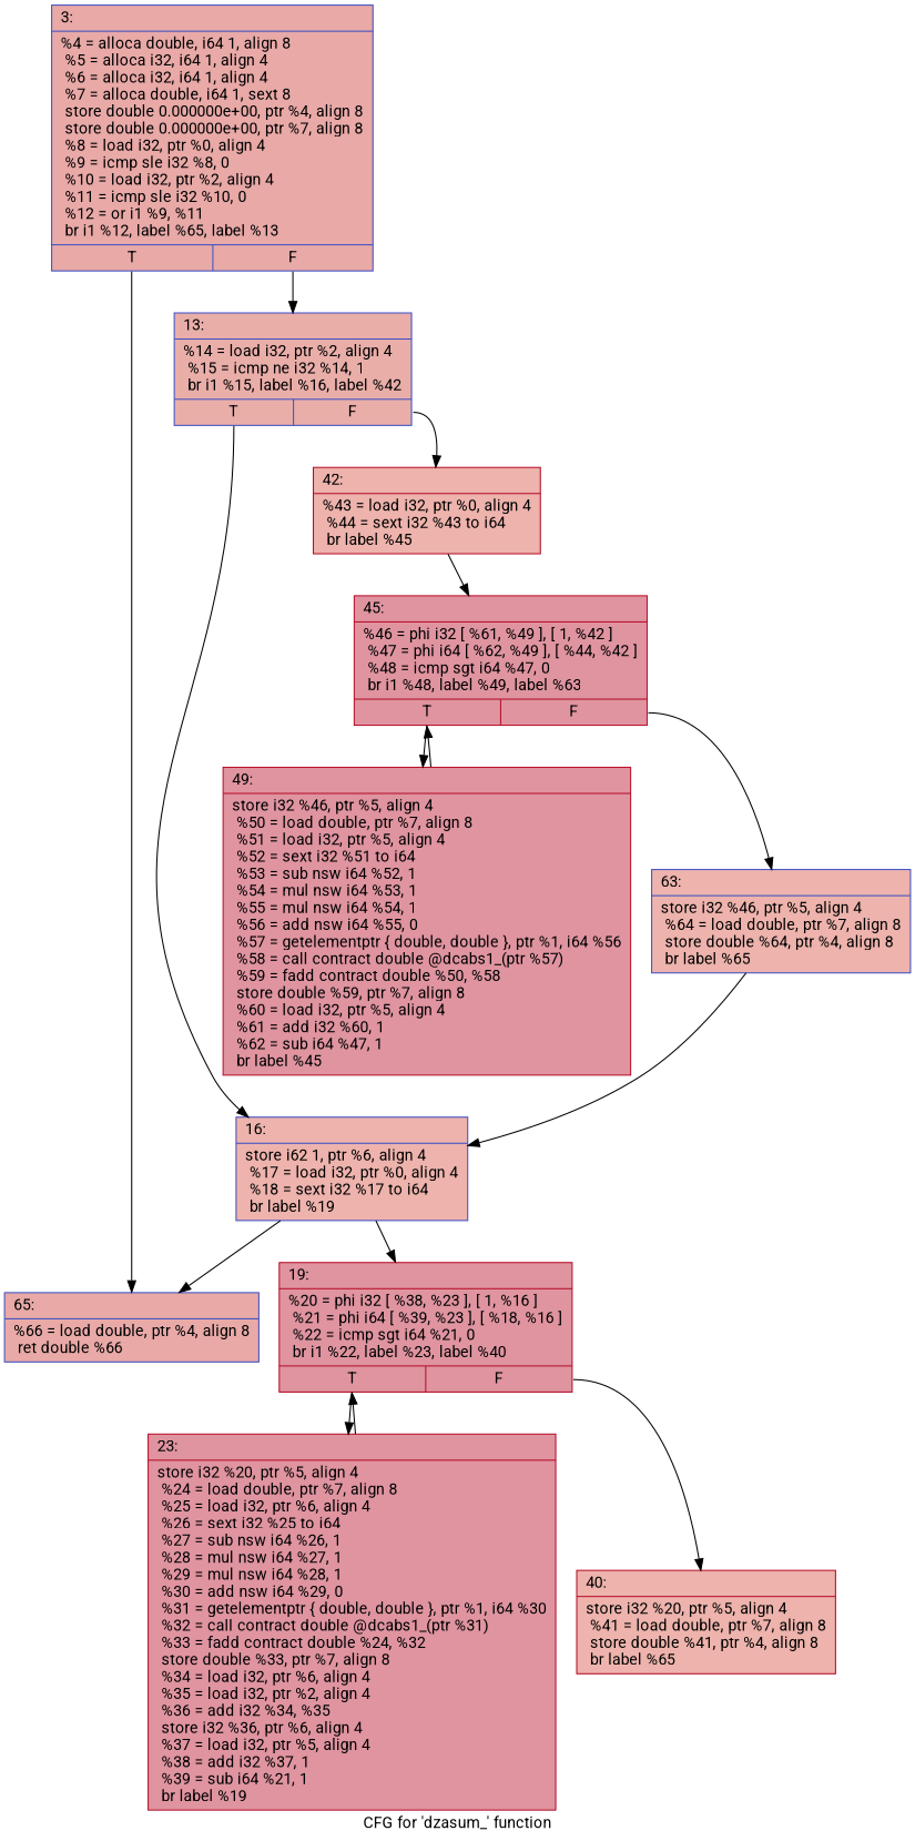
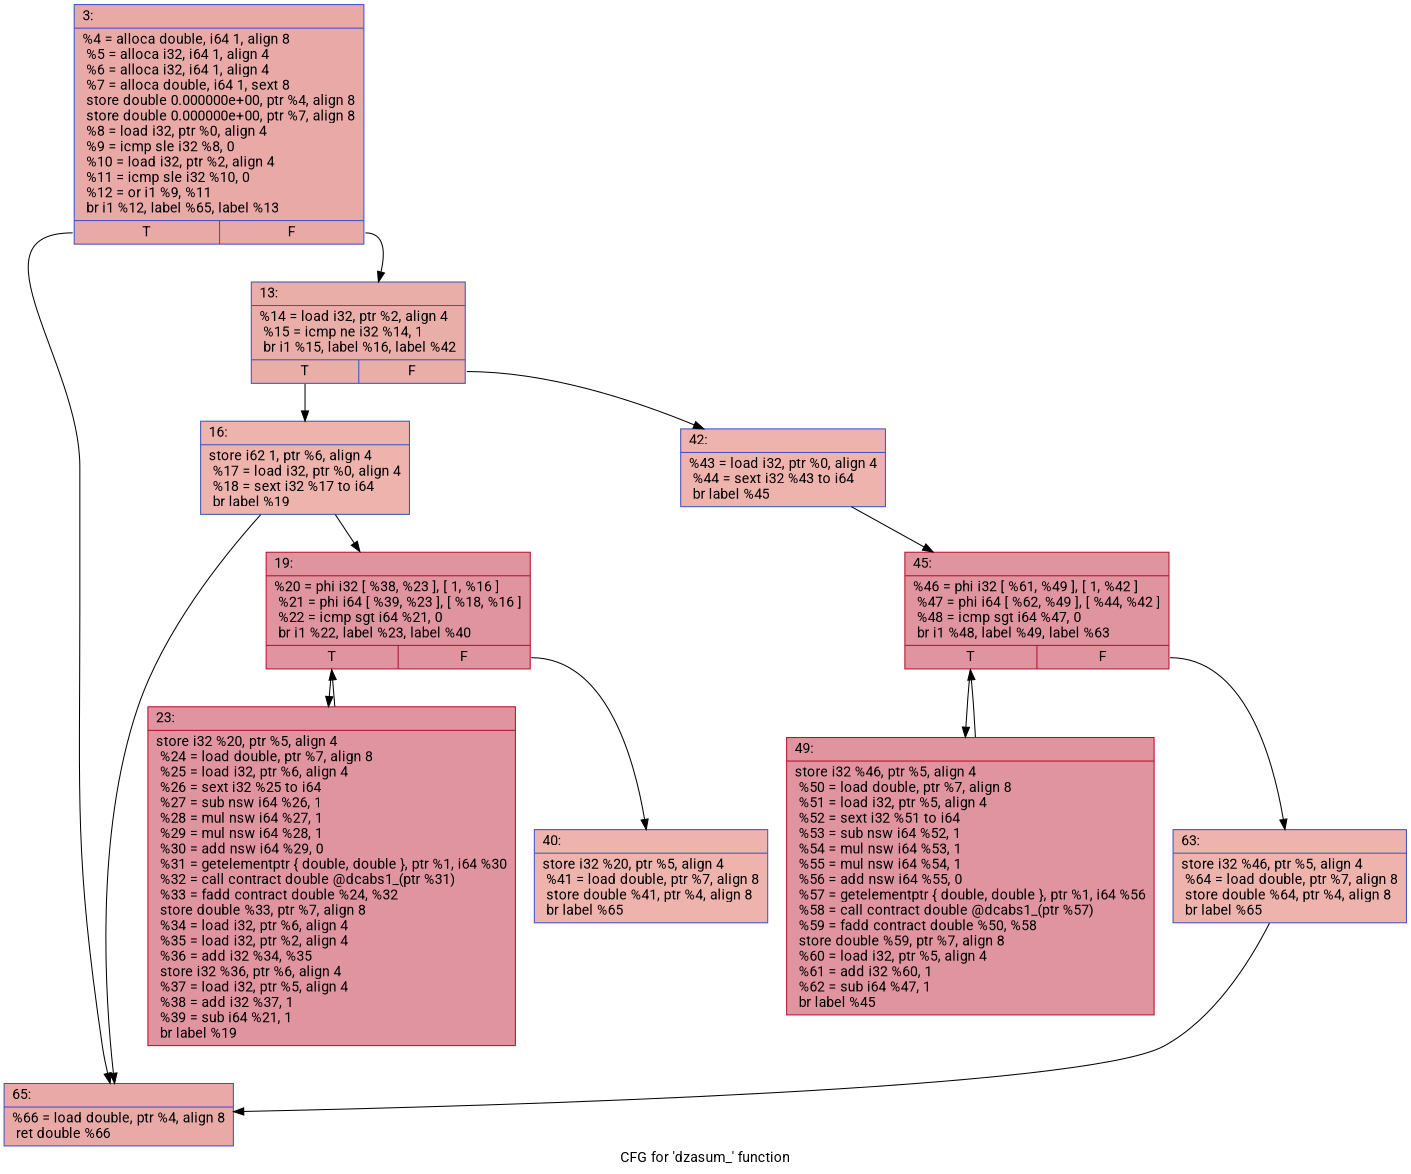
  digraph {
    fontname=Roboto
    label="CFG for 'dzasum_' function"
    node [color="#3d50c3ff" fillcolor="#d6524470" fontname=Roboto shape=record style=filled]
    edge [fontname=Roboto]
    n1 [fillcolor="#ca3b3770" label="{3:\l|  %4 = alloca double, i64 1, align 8\l  %5 = alloca i32, i64 1, align 4\l  %6 = alloca i32, i64 1, align 4\l  %7 = alloca double, i64 1, sext 8\l  store double 0.000000e+00, ptr %4, align 8\l  store double 0.000000e+00, ptr %7, align 8\l  %8 = load i32, ptr %0, align 4\l  %9 = icmp sle i32 %8, 0\l  %10 = load i32, ptr %2, align 4\l  %11 = icmp sle i32 %10, 0\l  %12 = or i1 %9, %11\l  br i1 %12, label %65, label %13\l|{<s0>T|<s1>F}}"]
    n2 [fillcolor="#ca3b3770" label="{65:\l|  %66 = load double, ptr %4, align 8\l  ret double %66\l}"]
    n3 [fillcolor="#d0473d70" label="{13:\l|  %14 = load i32, ptr %2, align 4\l  %15 = icmp ne i32 %14, 1\l  br i1 %15, label %16, label %42\l|{<s0>T|<s1>F}}"]
    n4 [label="{16:\l|  store i62 1, ptr %6, align 4\l  %17 = load i32, ptr %0, align 4\l  %18 = sext i32 %17 to i64\l  br label %19\l}"]
-   n5 [color="#b70d28ff" label="{42:\l|  %43 = load i32, ptr %0, align 4\l  %44 = sext i32 %43 to i64\l  br label %45\l}"]
+   n5 [label="{42:\l|  %43 = load i32, ptr %0, align 4\l  %44 = sext i32 %43 to i64\l  br label %45\l}"]
    n6 [color="#b70d28ff" fillcolor="#b70d2870" label="{19:\l|  %20 = phi i32 [ %38, %23 ], [ 1, %16 ]\l  %21 = phi i64 [ %39, %23 ], [ %18, %16 ]\l  %22 = icmp sgt i64 %21, 0\l  br i1 %22, label %23, label %40\l|{<s0>T|<s1>F}}"]
    n7 [color="#b70d28ff" fillcolor="#b70d2870" label="{45:\l|  %46 = phi i32 [ %61, %49 ], [ 1, %42 ]\l  %47 = phi i64 [ %62, %49 ], [ %44, %42 ]\l  %48 = icmp sgt i64 %47, 0\l  br i1 %48, label %49, label %63\l|{<s0>T|<s1>F}}"]
    n8 [color="#b70d28ff" fillcolor="#b70d2870" label="{23:\l|  store i32 %20, ptr %5, align 4\l  %24 = load double, ptr %7, align 8\l  %25 = load i32, ptr %6, align 4\l  %26 = sext i32 %25 to i64\l  %27 = sub nsw i64 %26, 1\l  %28 = mul nsw i64 %27, 1\l  %29 = mul nsw i64 %28, 1\l  %30 = add nsw i64 %29, 0\l  %31 = getelementptr \{ double, double \}, ptr %1, i64 %30\l  %32 = call contract double @dcabs1_(ptr %31)\l  %33 = fadd contract double %24, %32\l  store double %33, ptr %7, align 8\l  %34 = load i32, ptr %6, align 4\l  %35 = load i32, ptr %2, align 4\l  %36 = add i32 %34, %35\l  store i32 %36, ptr %6, align 4\l  %37 = load i32, ptr %5, align 4\l  %38 = add i32 %37, 1\l  %39 = sub i64 %21, 1\l  br label %19\l}"]
-   n9 [color="#b70d28ff" label="{40:\l|  store i32 %20, ptr %5, align 4\l  %41 = load double, ptr %7, align 8\l  store double %41, ptr %4, align 8\l  br label %65\l}"]
+   n9 [label="{40:\l|  store i32 %20, ptr %5, align 4\l  %41 = load double, ptr %7, align 8\l  store double %41, ptr %4, align 8\l  br label %65\l}"]
    n10 [color="#b70d28ff" fillcolor="#b70d2870" label="{49:\l|  store i32 %46, ptr %5, align 4\l  %50 = load double, ptr %7, align 8\l  %51 = load i32, ptr %5, align 4\l  %52 = sext i32 %51 to i64\l  %53 = sub nsw i64 %52, 1\l  %54 = mul nsw i64 %53, 1\l  %55 = mul nsw i64 %54, 1\l  %56 = add nsw i64 %55, 0\l  %57 = getelementptr \{ double, double \}, ptr %1, i64 %56\l  %58 = call contract double @dcabs1_(ptr %57)\l  %59 = fadd contract double %50, %58\l  store double %59, ptr %7, align 8\l  %60 = load i32, ptr %5, align 4\l  %61 = add i32 %60, 1\l  %62 = sub i64 %47, 1\l  br label %45\l}"]
    n11 [label="{63:\l|  store i32 %46, ptr %5, align 4\l  %64 = load double, ptr %7, align 8\l  store double %64, ptr %4, align 8\l  br label %65\l}"]
    n1 -> n2 [tailport=s0]
    n1 -> n3 [tailport=s1]
    n3 -> n4 [tailport=s0]
    n3 -> n5 [tailport=s1]
    n4 -> n2
    n4 -> n6
    n5 -> n7
    n6 -> n8 [tailport=s0]
    n6 -> n9 [tailport=s1]
    n7 -> n10 [tailport=s0]
    n7 -> n11 [tailport=s1]
    n8 -> n6
    n10 -> n7
-   n11 -> n4
+   n11 -> n2
  }
